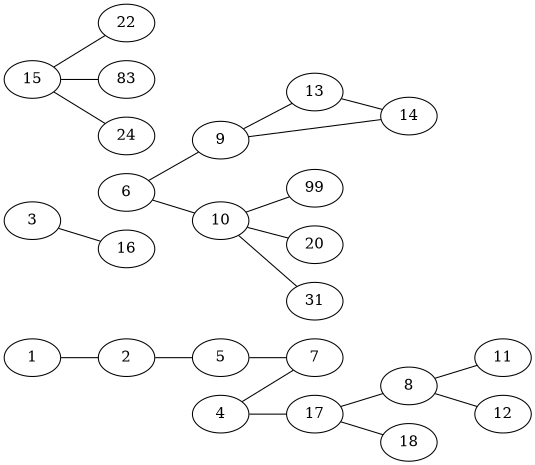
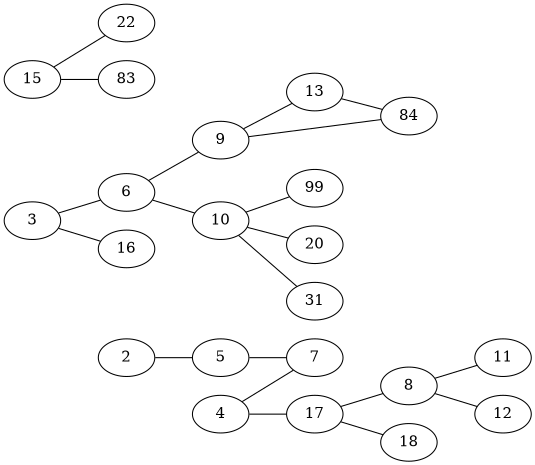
  graph {
    rankdir=LR
    node [chem=C]
    edge [valence=1]
    2 [chem=O]
-   1
    5
    3
    6
    16 [chem=H]
    4
    7
    17 [chem=H]
    9
    10
    8 [chem=N]
    18 [chem=H]
    11 [chem=O]
    12 [chem=O]
    13 [chem=O]
-   14 [chem=O]
+   14 [chem=O label=84]
    n18 [chem=H label=99]
    20 [chem=H]
    n20 [chem=H label=31]
    22 [chem=H]
    15
    n23 [chem=H label=83]
-   24 [chem=H]
    2 -- 5
-   1 -- 2
    5 -- 7 [valence=2]
+   3 -- 6 [valence=2]
    3 -- 16
    6 -- 9
    6 -- 10
    4 -- 7
    4 -- 17
    17 -- 8
    17 -- 18
    9 -- 13
    9 -- 14 [valence=2]
    10 -- n18
    10 -- 20
    10 -- n20
    8 -- 11 [valence=2]
    8 -- 12
    13 -- 14
    15 -- 22
    15 -- n23
-   15 -- 24
  }
